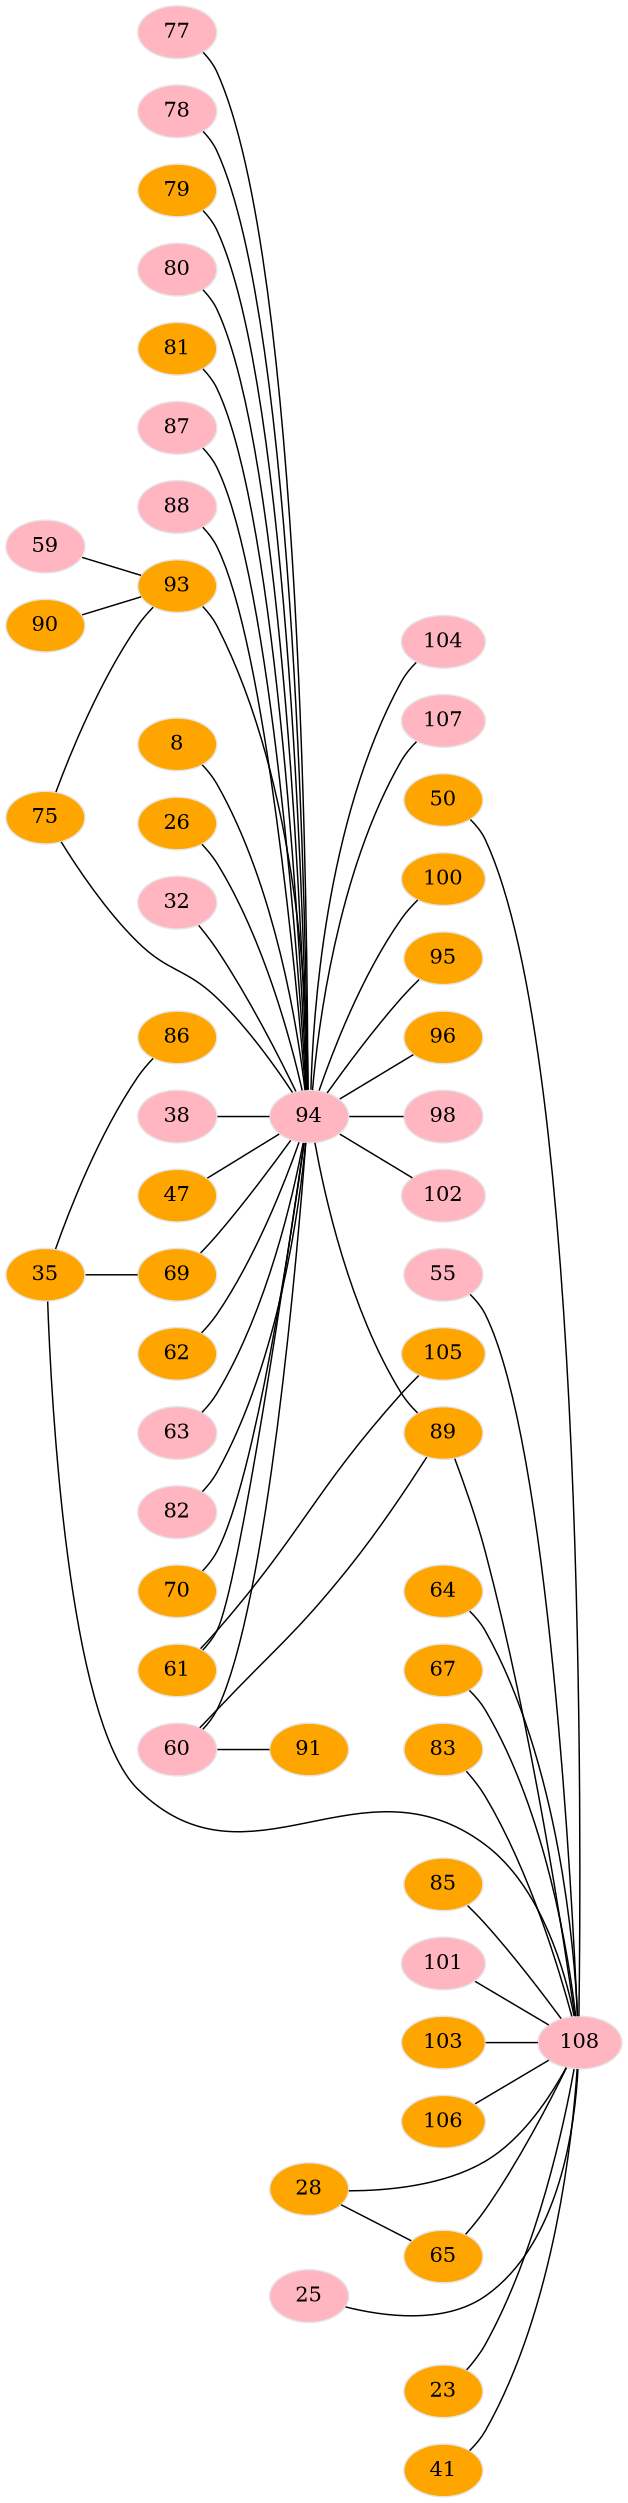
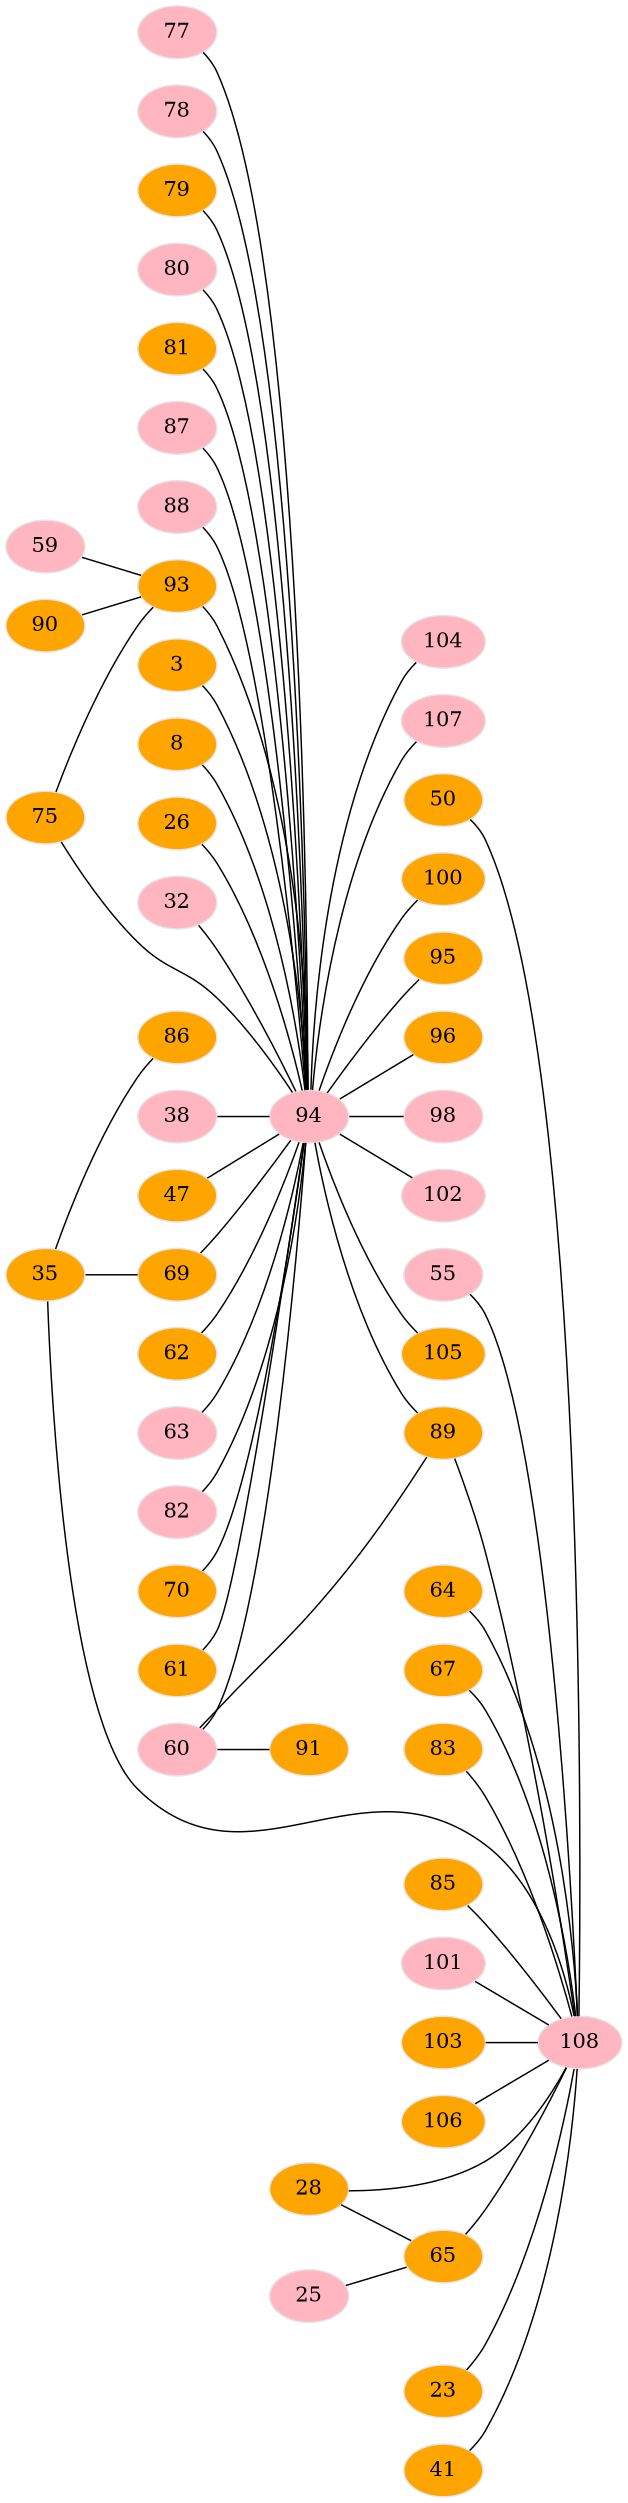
  graph {
    rankdir=LR
    node [color=gray90 fillcolor=orange style=filled]
    94 [fillcolor=lightpink super="+52+37+84+56"]
    100 [super="+39"]
    89 [super="+57+74"]
    95
    96 [super="+53+73"]
    98 [fillcolor=lightpink super="+33"]
    102 [fillcolor=lightpink]
    104 [fillcolor=lightpink]
    105
    107 [fillcolor=lightpink super="+71"]
+   3
    8
    108 [fillcolor=lightpink super="+72+60+76+99"]
    23
    25 [fillcolor=lightpink]
    26
    28 [super="+27"]
    65
    32 [fillcolor=lightpink]
    69 [super="+42"]
    35
    86
    38 [fillcolor=lightpink]
    41
    47
    50 [super="+49"]
    55 [fillcolor=lightpink]
    59 [fillcolor=lightpink super="+40"]
    93 [super="+58"]
    61
    62
    63 [fillcolor=lightpink super="+24+7"]
    64
    82 [fillcolor=lightpink super="+68"]
    n35 [fillcolor=lightpink label=60 super="+30+12"]
    91 [super="+19+46"]
    67
    70
    75 [super="+21"]
    77 [fillcolor=lightpink]
    78 [fillcolor=lightpink]
    79 [super="+54"]
    80 [fillcolor=lightpink]
    81
    83
    85
    87 [fillcolor=lightpink super="+48"]
    88 [fillcolor=lightpink super="+18"]
    90
    101 [fillcolor=lightpink]
    103
    106 [super="+11"]
    94 -- 100
    94 -- 89 [weight=12]
    94 -- 95
    94 -- 96 [weight=2]
    94 -- 98 [weight=5]
    94 -- 102
    94 -- 104
-   61 -- 105
+   94 -- 105
    94 -- 107
    89 -- 108
+   3 -- 94
    8 -- 94 [weight=2]
    23 -- 108
-   25 -- 108
+   25 -- 65
    26 -- 94
    28 -- 108 [weight=2]
    28 -- 65
    65 -- 108
    32 -- 94
    69 -- 94 [weight=3]
    35 -- 108
    35 -- 69 [weight=2]
    35 -- 86
    38 -- 94
    41 -- 108
    47 -- 94
    50 -- 108
    55 -- 108
    59 -- 93
    93 -- 94 [weight=4]
    61 -- 94
    62 -- 94
    63 -- 94 [weight=3]
    64 -- 108
    82 -- 94
    n35 -- 94 [weight=3]
    n35 -- 89
    n35 -- 91
    67 -- 108
    70 -- 94
    75 -- 94
    75 -- 93
    77 -- 94 [weight=2]
    78 -- 94
    79 -- 94 [weight=2]
    80 -- 94
    81 -- 94
    83 -- 108
    85 -- 108
    87 -- 94
    88 -- 94
    90 -- 93
    101 -- 108
    103 -- 108
    106 -- 108 [weight=3]
  }
